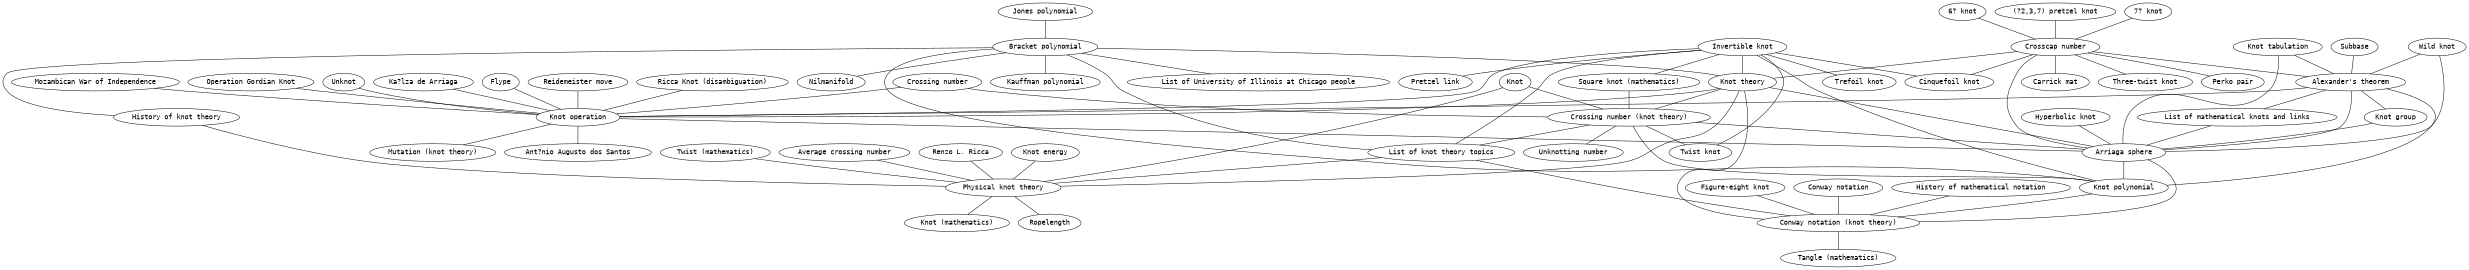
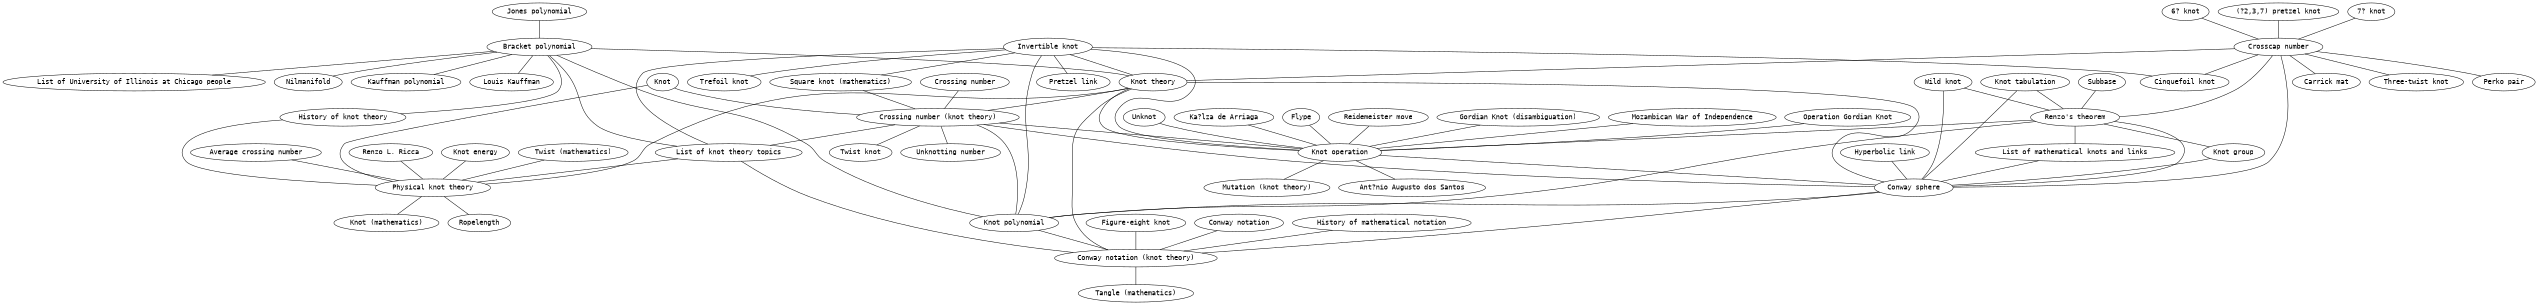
  strict graph {
    fontname="DejaVu Sans Mono"
    node [fontname="DejaVu Sans Mono"]
    edge [fontname="DejaVu Sans Mono"]
    "Mozambican War of Independence"
    "Knot operation"
-   "Conway sphere" [label="Arriaga sphere"]
+   "Conway sphere"
    "Mutation (knot theory)"
    "Ant?nio Augusto dos Santos"
    "Invertible knot"
    "Square knot (mathematics)"
    "Knot theory"
    "List of knot theory topics"
    "Cinquefoil knot"
    "Knot polynomial"
    "Trefoil knot"
    "Pretzel link"
    "Twist knot"
    "Crossing number (knot theory)"
    "Physical knot theory"
    "Conway notation (knot theory)"
    Subbase
-   "Alexander's theorem"
+   "Alexander's theorem" [label="Renzo's theorem"]
    "Knot group"
    "List of mathematical knots and links"
    "7? knot"
    "Crosscap number"
    "Carrick mat"
    "Three-twist knot"
    "Perko pair"
    "Operation Gordian Knot"
    "Jones polynomial"
    "Bracket polynomial"
    "History of knot theory"
    "List of University of Illinois at Chicago people"
    Nilmanifold
    "Kauffman polynomial"
+   "Louis Kauffman"
    "Unknotting number"
    "Twist (mathematics)"
    Ropelength
    "Knot (mathematics)"
    "Crossing number"
    "Average crossing number"
    "Wild knot"
    "Figure-eight knot"
    "Tangle (mathematics)"
-   "Hyperbolic link" [label="Hyperbolic knot"]
+   "Hyperbolic link"
    "6? knot"
    "(?2,3,7) pretzel knot"
    "Renzo L. Ricca"
    Unknot
    "Ka?lza de Arriaga"
    "Knot tabulation"
    Knot
    "Conway notation"
    Flype
    "Reidemeister move"
    "Knot energy"
-   "Gordian Knot (disambiguation)" [label="Ricca Knot (disambiguation)"]
+   "Gordian Knot (disambiguation)"
    "History of mathematical notation"
    "Mozambican War of Independence" -- "Knot operation"
    "Knot operation" -- "Conway sphere"
    "Knot operation" -- "Mutation (knot theory)"
    "Knot operation" -- "Ant?nio Augusto dos Santos"
    "Conway sphere" -- "Knot polynomial"
    "Conway sphere" -- "Conway notation (knot theory)"
    "Invertible knot" -- "Knot operation"
    "Invertible knot" -- "Square knot (mathematics)"
    "Invertible knot" -- "Knot theory"
    "Invertible knot" -- "List of knot theory topics"
    "Invertible knot" -- "Cinquefoil knot"
    "Invertible knot" -- "Knot polynomial"
    "Invertible knot" -- "Trefoil knot"
    "Invertible knot" -- "Pretzel link"
-   "Invertible knot" -- "Twist knot"
    "Square knot (mathematics)" -- "Crossing number (knot theory)"
    "Knot theory" -- "Knot operation"
    "Knot theory" -- "Conway sphere"
    "Knot theory" -- "Crossing number (knot theory)"
    "Knot theory" -- "Physical knot theory"
    "Knot theory" -- "Conway notation (knot theory)"
    "List of knot theory topics" -- "Physical knot theory"
    "List of knot theory topics" -- "Conway notation (knot theory)"
    "Knot polynomial" -- "Conway notation (knot theory)"
-   "Crossing number" -- "Knot operation"
+   "Crossing number (knot theory)" -- "Knot operation"
    "Crossing number (knot theory)" -- "Conway sphere"
    "Crossing number (knot theory)" -- "List of knot theory topics"
    "Crossing number (knot theory)" -- "Knot polynomial"
    "Crossing number (knot theory)" -- "Twist knot"
    "Crossing number (knot theory)" -- "Unknotting number"
    "Physical knot theory" -- Ropelength
    "Physical knot theory" -- "Knot (mathematics)"
    "Conway notation (knot theory)" -- "Tangle (mathematics)"
    Subbase -- "Alexander's theorem"
    "Alexander's theorem" -- "Knot operation"
    "Alexander's theorem" -- "Conway sphere"
    "Alexander's theorem" -- "Knot polynomial"
    "Alexander's theorem" -- "Knot group"
    "Alexander's theorem" -- "List of mathematical knots and links"
    "Knot group" -- "Conway sphere"
    "List of mathematical knots and links" -- "Conway sphere"
    "7? knot" -- "Crosscap number"
    "Crosscap number" -- "Conway sphere"
    "Crosscap number" -- "Knot theory"
    "Crosscap number" -- "Cinquefoil knot"
    "Crosscap number" -- "Alexander's theorem"
    "Crosscap number" -- "Carrick mat"
    "Crosscap number" -- "Three-twist knot"
    "Crosscap number" -- "Perko pair"
    "Operation Gordian Knot" -- "Knot operation"
    "Jones polynomial" -- "Bracket polynomial"
    "Bracket polynomial" -- "Knot theory"
    "Bracket polynomial" -- "List of knot theory topics"
    "Bracket polynomial" -- "Knot polynomial"
    "Bracket polynomial" -- "History of knot theory"
    "Bracket polynomial" -- "List of University of Illinois at Chicago people"
    "Bracket polynomial" -- Nilmanifold
    "Bracket polynomial" -- "Kauffman polynomial"
+   "Bracket polynomial" -- "Louis Kauffman"
    "History of knot theory" -- "Physical knot theory"
    "Twist (mathematics)" -- "Physical knot theory"
    "Crossing number" -- "Crossing number (knot theory)"
    "Average crossing number" -- "Physical knot theory"
    "Wild knot" -- "Conway sphere"
    "Wild knot" -- "Alexander's theorem"
    "Figure-eight knot" -- "Conway notation (knot theory)"
    "Hyperbolic link" -- "Conway sphere"
    "6? knot" -- "Crosscap number"
    "(?2,3,7) pretzel knot" -- "Crosscap number"
    "Renzo L. Ricca" -- "Physical knot theory"
    Unknot -- "Knot operation"
    "Ka?lza de Arriaga" -- "Knot operation"
    "Knot tabulation" -- "Conway sphere"
    "Knot tabulation" -- "Alexander's theorem"
    Knot -- "Crossing number (knot theory)"
    Knot -- "Physical knot theory"
    "Conway notation" -- "Conway notation (knot theory)"
    Flype -- "Knot operation"
    "Reidemeister move" -- "Knot operation"
    "Knot energy" -- "Physical knot theory"
    "Gordian Knot (disambiguation)" -- "Knot operation"
    "History of mathematical notation" -- "Conway notation (knot theory)"
  }
